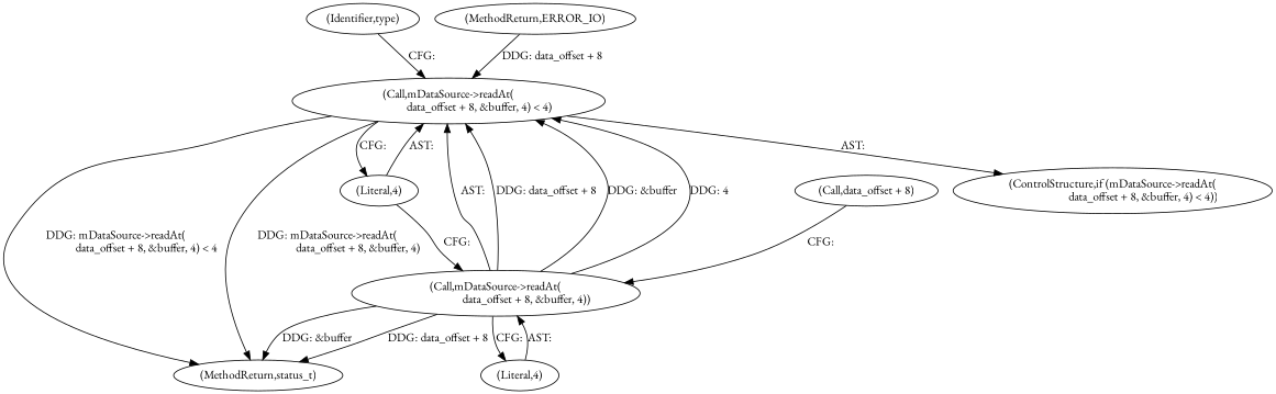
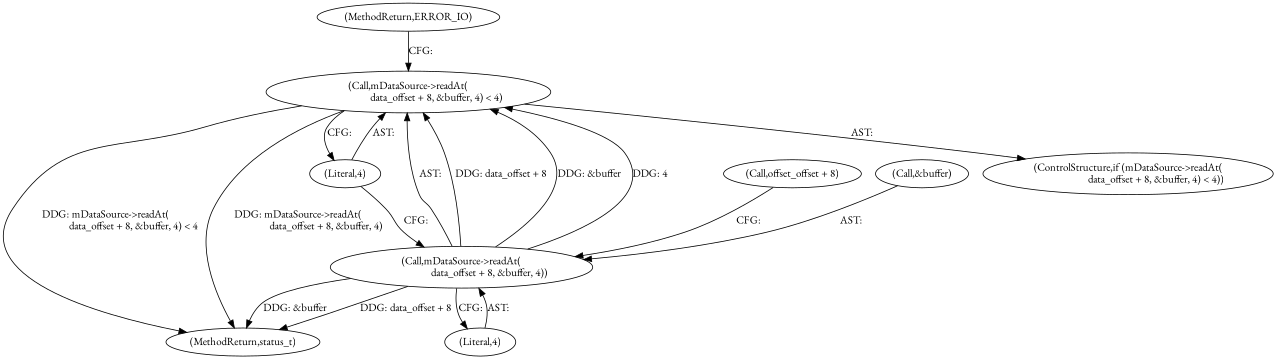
  digraph {
    fontname="EB Garamond"
    node [fontname="EB Garamond"]
    edge [fontname="EB Garamond"]
    n1 [label="(Call,mDataSource->readAt(\n                        data_offset + 8, &buffer, 4) < 4)"]
    n2 [label="(Literal,4)"]
    n3 [label="(MethodReturn,status_t)"]
    n4 [label="(ControlStructure,if (mDataSource->readAt(\n                        data_offset + 8, &buffer, 4) < 4))"]
    n5 [label="(Call,mDataSource->readAt(\n                        data_offset + 8, &buffer, 4))"]
    n6 [label="(Literal,4)"]
-   n7 [label="(Identifier,type)"]
-   n8 [label="(Call,data_offset + 8)"]
+   n8 [label="(Call,offset_offset + 8)"]
+   n9 [label="(Call,&buffer)"]
    n10 [label="(MethodReturn,ERROR_IO)"]
    n1 -> n2 [label="CFG: "]
    n1 -> n3 [label="DDG: mDataSource->readAt(\n                        data_offset + 8, &buffer, 4) < 4"]
    n1 -> n3 [label="DDG: mDataSource->readAt(\n                        data_offset + 8, &buffer, 4)"]
    n1 -> n4 [label="AST: "]
    n2 -> n1 [label="AST: "]
    n2 -> n5 [label="CFG: "]
    n5 -> n1 [label="AST: "]
    n5 -> n1 [label="DDG: data_offset + 8"]
    n5 -> n1 [label="DDG: &buffer"]
    n5 -> n1 [label="DDG: 4"]
    n5 -> n3 [label="DDG: &buffer"]
    n5 -> n3 [label="DDG: data_offset + 8"]
    n5 -> n6 [label="CFG: "]
    n6 -> n5 [label="AST: "]
-   n7 -> n1 [label="CFG: "]
    n8 -> n5 [label="CFG: "]
-   n10 -> n1 [label="DDG: data_offset + 8"]
+   n9 -> n5 [label="AST: "]
+   n10 -> n1 [label="CFG: "]
  }
